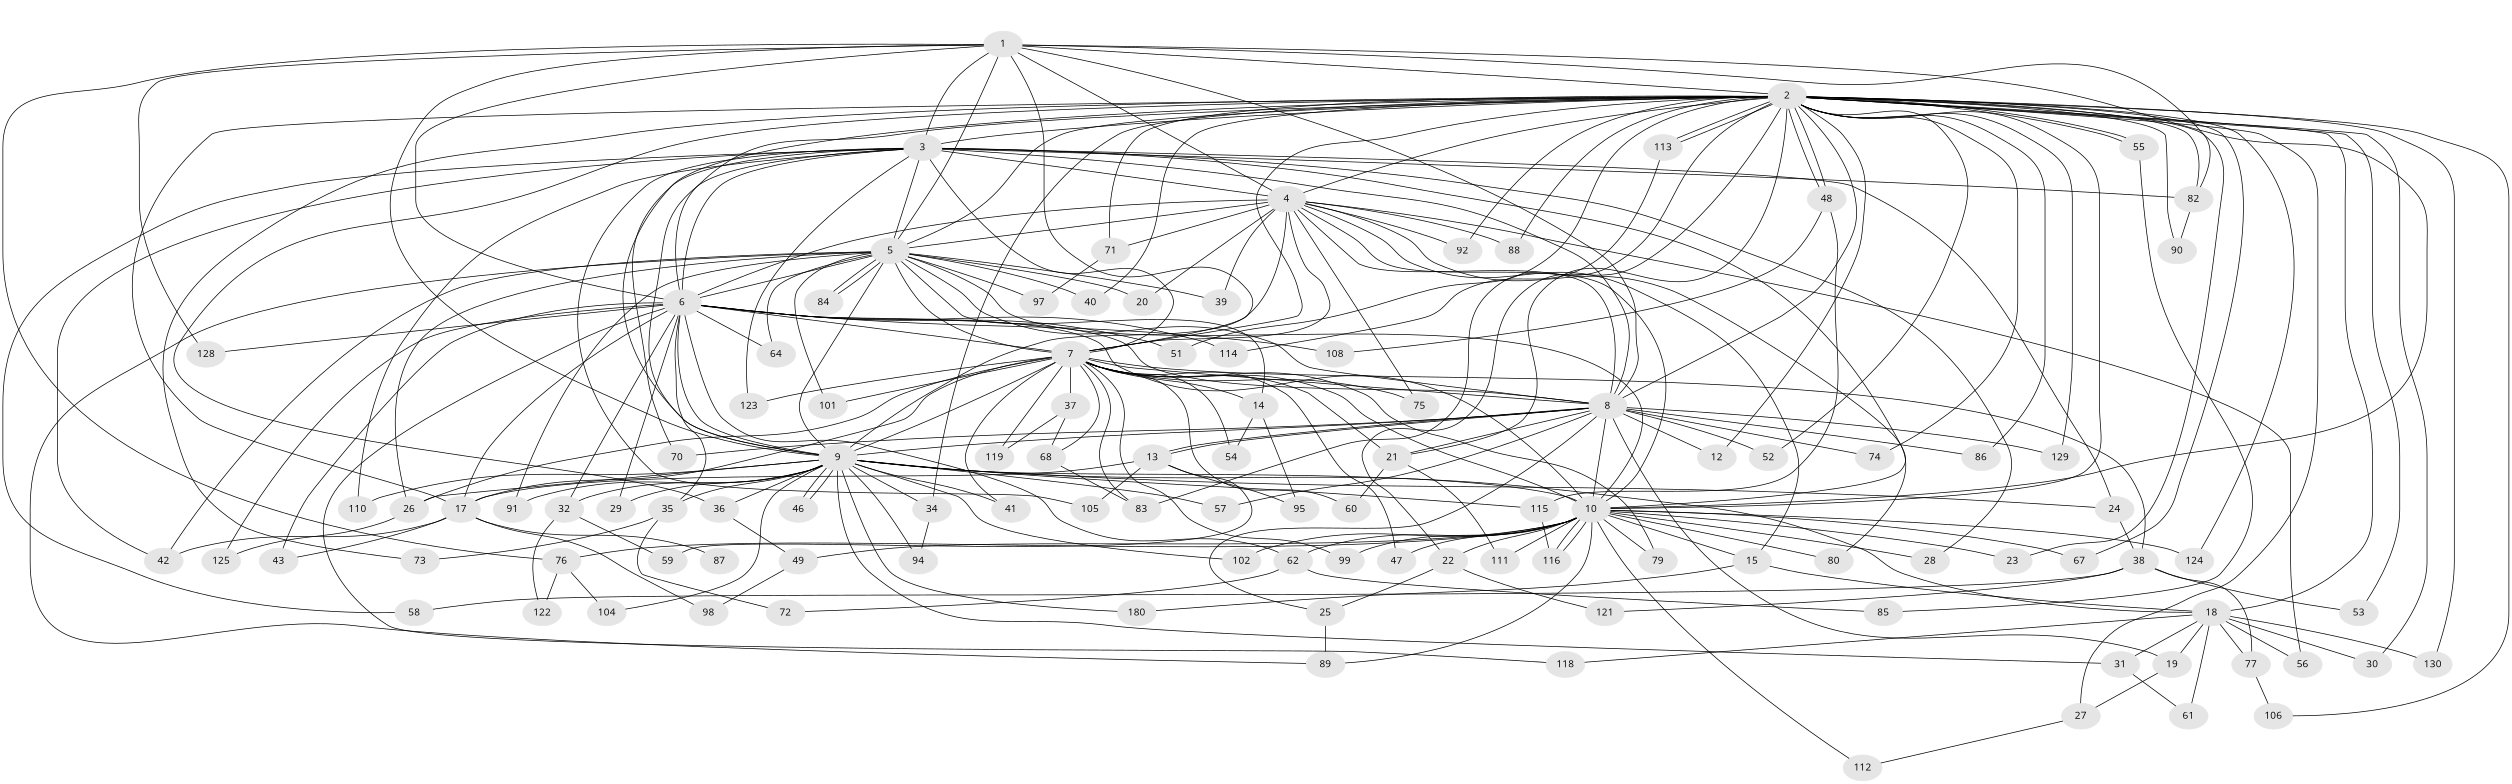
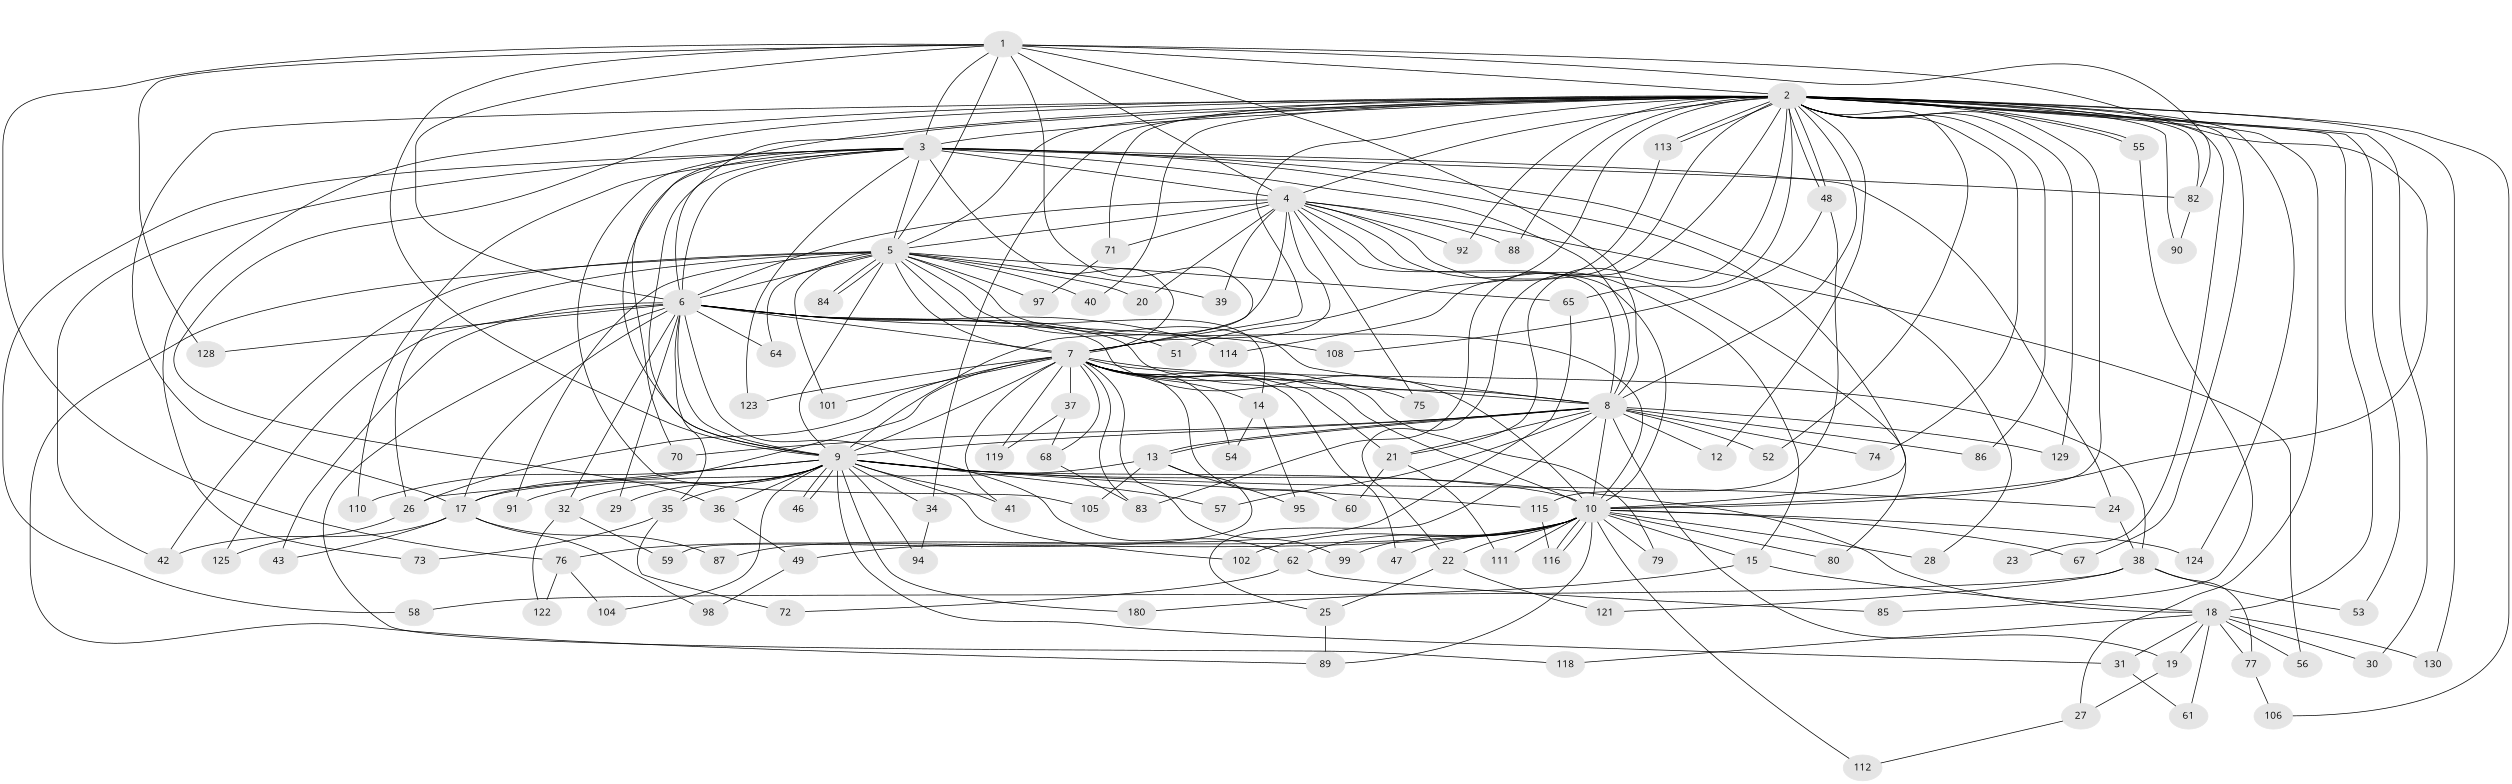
  graph {
    fontname="Open Sans"
    node [color=gray90 fontname="Open Sans" style=filled]
    edge [fontname="Open Sans"]
    1 [super="+109"]
    2 [super="+11"]
    3 [super="+66"]
    4 [super="+81"]
    5 [super="+96"]
    6 [super="+69"]
    7 [super="+45"]
    8 [super="+93"]
    9 [super="+78"]
    10 [super="+16"]
    76
    82
    128
    12
    17 [super="+44"]
    18 [super="+63"]
    21 [super="+117"]
    22
    23
    27
    30
    34
    36
    40
    48
    51
    52 [super="+103"]
    53
    55
+   65
    67
    71
    73
    74
    83 [super="+127"]
    86
    88
    90
    92
    106
    113
    124
    129
    130
    24
    28
    42
    58
    70
    105
    110
    123
    15
    20
    39
    56
    75
    80
    14 [super="+50"]
    26 [super="+33"]
    64
    84
    89
    91
    97
    101
    29
    32
    35
    43
    62
    108
    114
    118
    125
    37
    38
    41
    47
    54
    60
    68
    79
    99
    119
    13
    19
    25 [super="+107"]
    57
    31 [super="+100"]
    46
    94
    102
    104
    115 [super="+126"]
    n96 [label=180]
    49
    111
    112
    116
    122
    87
    98
    61
    77
    121
    85
    95
    59
    72
    1 -- 2
    1 -- 3
    1 -- 4
    1 -- 5
    1 -- 6
    1 -- 7
    1 -- 8
    1 -- 9
    1 -- 10
    1 -- 76
    1 -- 82
    1 -- 128
    2 -- 3
    2 -- 4
    2 -- 5
    2 -- 6 [weight=2]
    2 -- 7
    2 -- 8
    2 -- 9
    2 -- 10
    2 -- 82
    2 -- 12
    2 -- 17
    2 -- 18
    2 -- 21 [weight=2]
    2 -- 22
    2 -- 23
    2 -- 27
    2 -- 30
    2 -- 34
    2 -- 36
    2 -- 40
    2 -- 48
    2 -- 48
    2 -- 51
    2 -- 52 [weight=2]
    2 -- 53
    2 -- 55
    2 -- 55
+   2 -- 65
    2 -- 67
    2 -- 71
    2 -- 73
    2 -- 74
    2 -- 83
    2 -- 86
    2 -- 88
    2 -- 90
    2 -- 92
    2 -- 106
    2 -- 113
    2 -- 113
    2 -- 124
    2 -- 129
    2 -- 130
    3 -- 4 [weight=2]
    3 -- 5
    3 -- 6
    3 -- 7
    3 -- 8
    3 -- 9
    3 -- 10
    3 -- 82
    3 -- 24
    3 -- 28
    3 -- 42
    3 -- 58
    3 -- 70
    3 -- 105
    3 -- 110
    3 -- 123
    4 -- 5
    4 -- 6
    4 -- 7
    4 -- 8
    4 -- 9
    4 -- 10
    4 -- 71
    4 -- 88
    4 -- 92
    4 -- 15
    4 -- 20
    4 -- 39
    4 -- 56
    4 -- 75
    4 -- 80
    5 -- 6
    5 -- 7 [weight=2]
    5 -- 8
    5 -- 9 [weight=2]
    5 -- 10
    5 -- 40
+   5 -- 65
    5 -- 42
    5 -- 20
    5 -- 39
    5 -- 14
    5 -- 26
    5 -- 64
    5 -- 84
    5 -- 84
    5 -- 89
    5 -- 91
    5 -- 97
    5 -- 101
    6 -- 7
    6 -- 8
    6 -- 9 [weight=2]
    6 -- 10
    6 -- 128
    6 -- 17
    6 -- 51
    6 -- 64
    6 -- 29
    6 -- 32
    6 -- 35
    6 -- 43
    6 -- 62
    6 -- 108
    6 -- 114
    6 -- 118
    6 -- 125
    7 -- 8
    7 -- 9
    7 -- 10
    7 -- 17
    7 -- 21
    7 -- 83
    7 -- 123
    7 -- 75
    7 -- 14 [weight=2]
    7 -- 26
    7 -- 101
    7 -- 37
    7 -- 38
    7 -- 41
    7 -- 47
    7 -- 54
    7 -- 60
    7 -- 68
    7 -- 79
    7 -- 99
    7 -- 119
    8 -- 9
    8 -- 10
    8 -- 12
    8 -- 21
    8 -- 52
    8 -- 74
    8 -- 86
    8 -- 129
    8 -- 70
    8 -- 13
    8 -- 13
    8 -- 19
    8 -- 25
    8 -- 57
    9 -- 10 [weight=2]
    9 -- 18
    9 -- 34
    9 -- 36
    9 -- 24
    9 -- 110
    9 -- 26
    9 -- 91
    9 -- 29
    9 -- 32
    9 -- 35
    9 -- 41
    9 -- 57
    9 -- 31
    9 -- 46
    9 -- 46
    9 -- 94
    9 -- 102
    9 -- 104
    9 -- 115
    9 -- n96
    10 -- 76
    10 -- 22
-   10 -- 23
    10 -- 67
    10 -- 124
    10 -- 28
    10 -- 15
    10 -- 80
    10 -- 89
    10 -- 62
    10 -- 47
    10 -- 79
    10 -- 99
    10 -- 102
    10 -- 49
    10 -- 111
    10 -- 112
    10 -- 116
    10 -- 116
    76 -- 104
    76 -- 122
    82 -- 90
    17 -- 42
    17 -- 43
    17 -- 87
    17 -- 98
    18 -- 30
    18 -- 130
    18 -- 56
    18 -- 118
    18 -- 19
    18 -- 31
    18 -- 61
    18 -- 77
    21 -- 60
    21 -- 111
    22 -- 25
    22 -- 121
    27 -- 112
    34 -- 94
    36 -- 49
    48 -- 108
    48 -- 115
    55 -- 85
+   65 -- 87
    71 -- 97
    113 -- 114
    24 -- 38
    15 -- 18
    15 -- n96
    14 -- 54
    14 -- 95
    26 -- 125
    32 -- 122
    32 -- 59
    35 -- 73
    35 -- 72
    62 -- 85
    62 -- 72
    37 -- 68
    37 -- 119
    38 -- 53
    38 -- 58
    38 -- 77
    38 -- 121
    68 -- 83
    13 -- 17
    13 -- 105
    13 -- 95
    13 -- 59
    19 -- 27
    25 -- 89
    31 -- 61
    115 -- 116
    49 -- 98
    77 -- 106
  }
